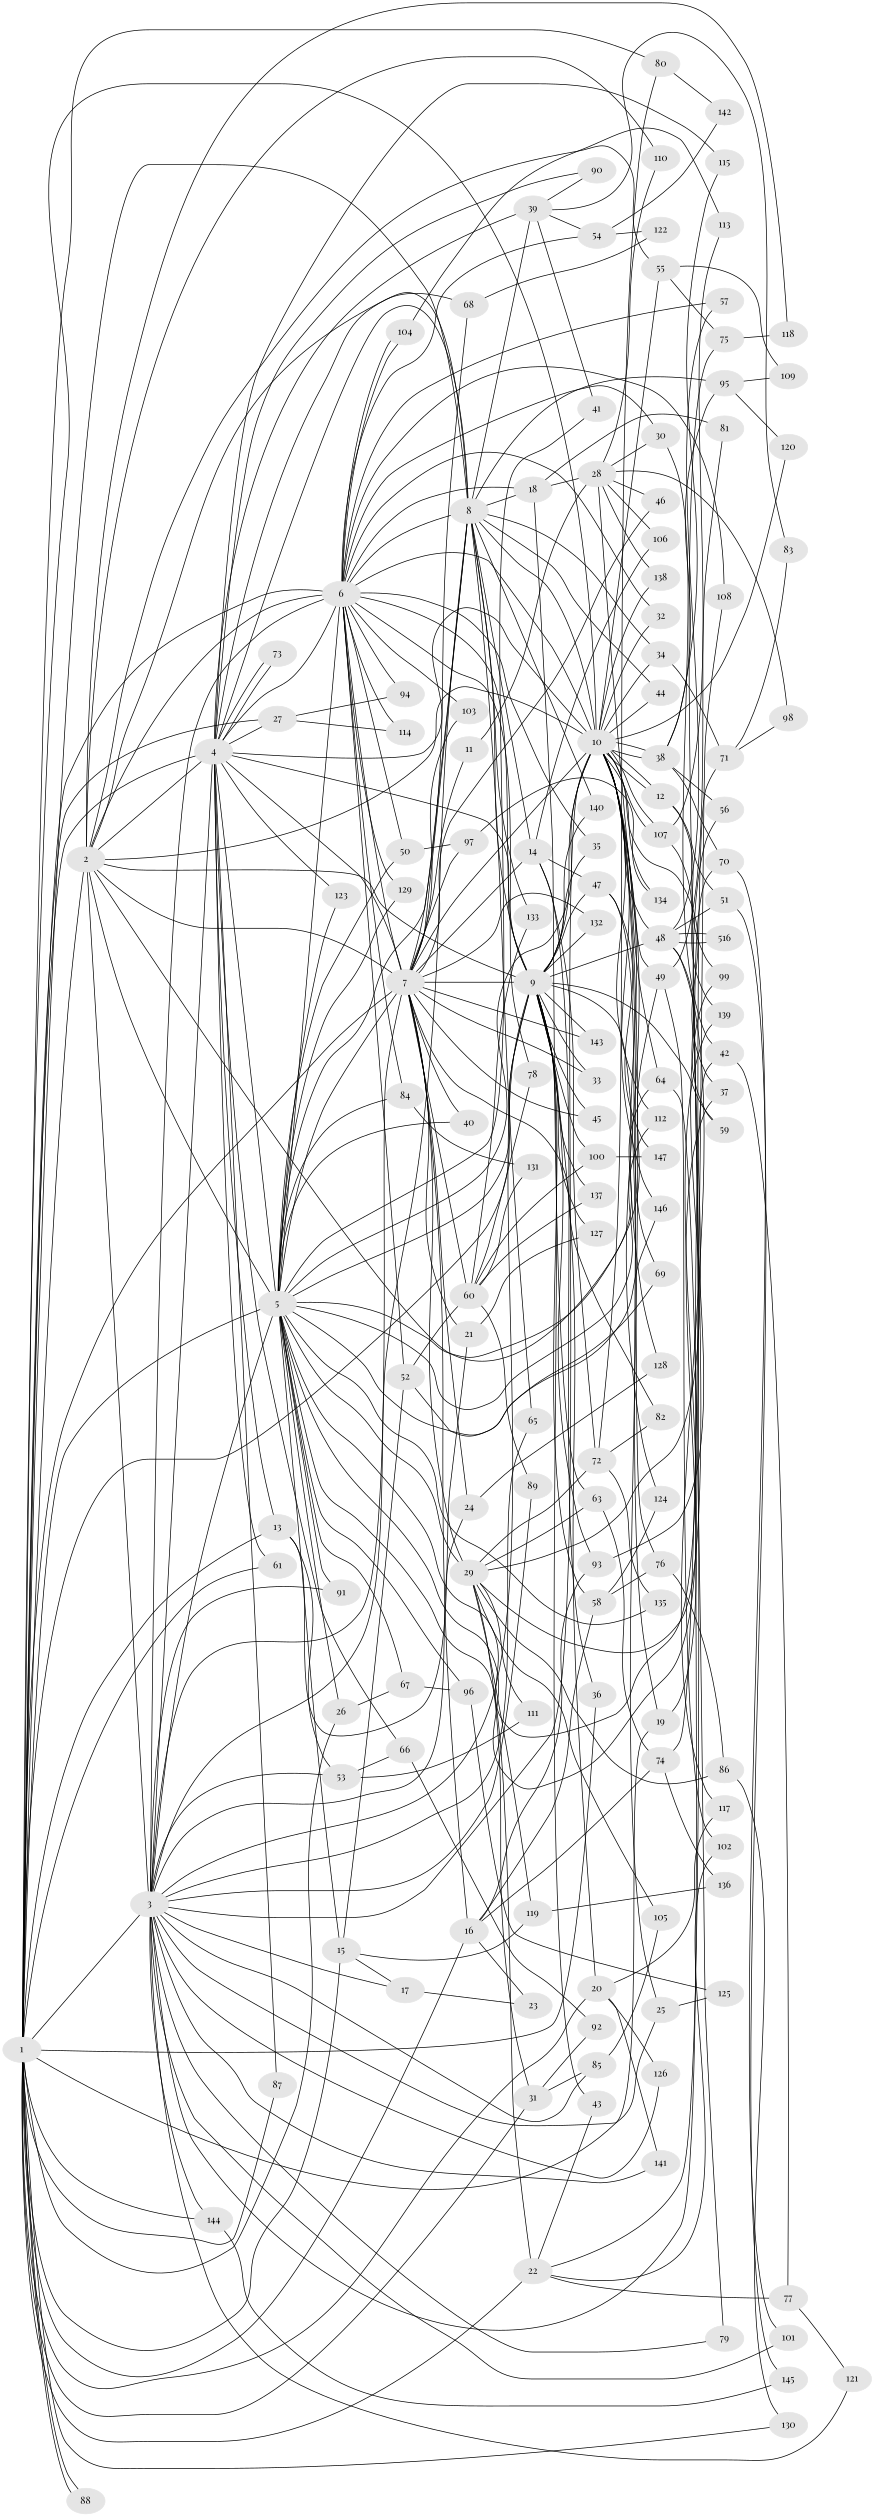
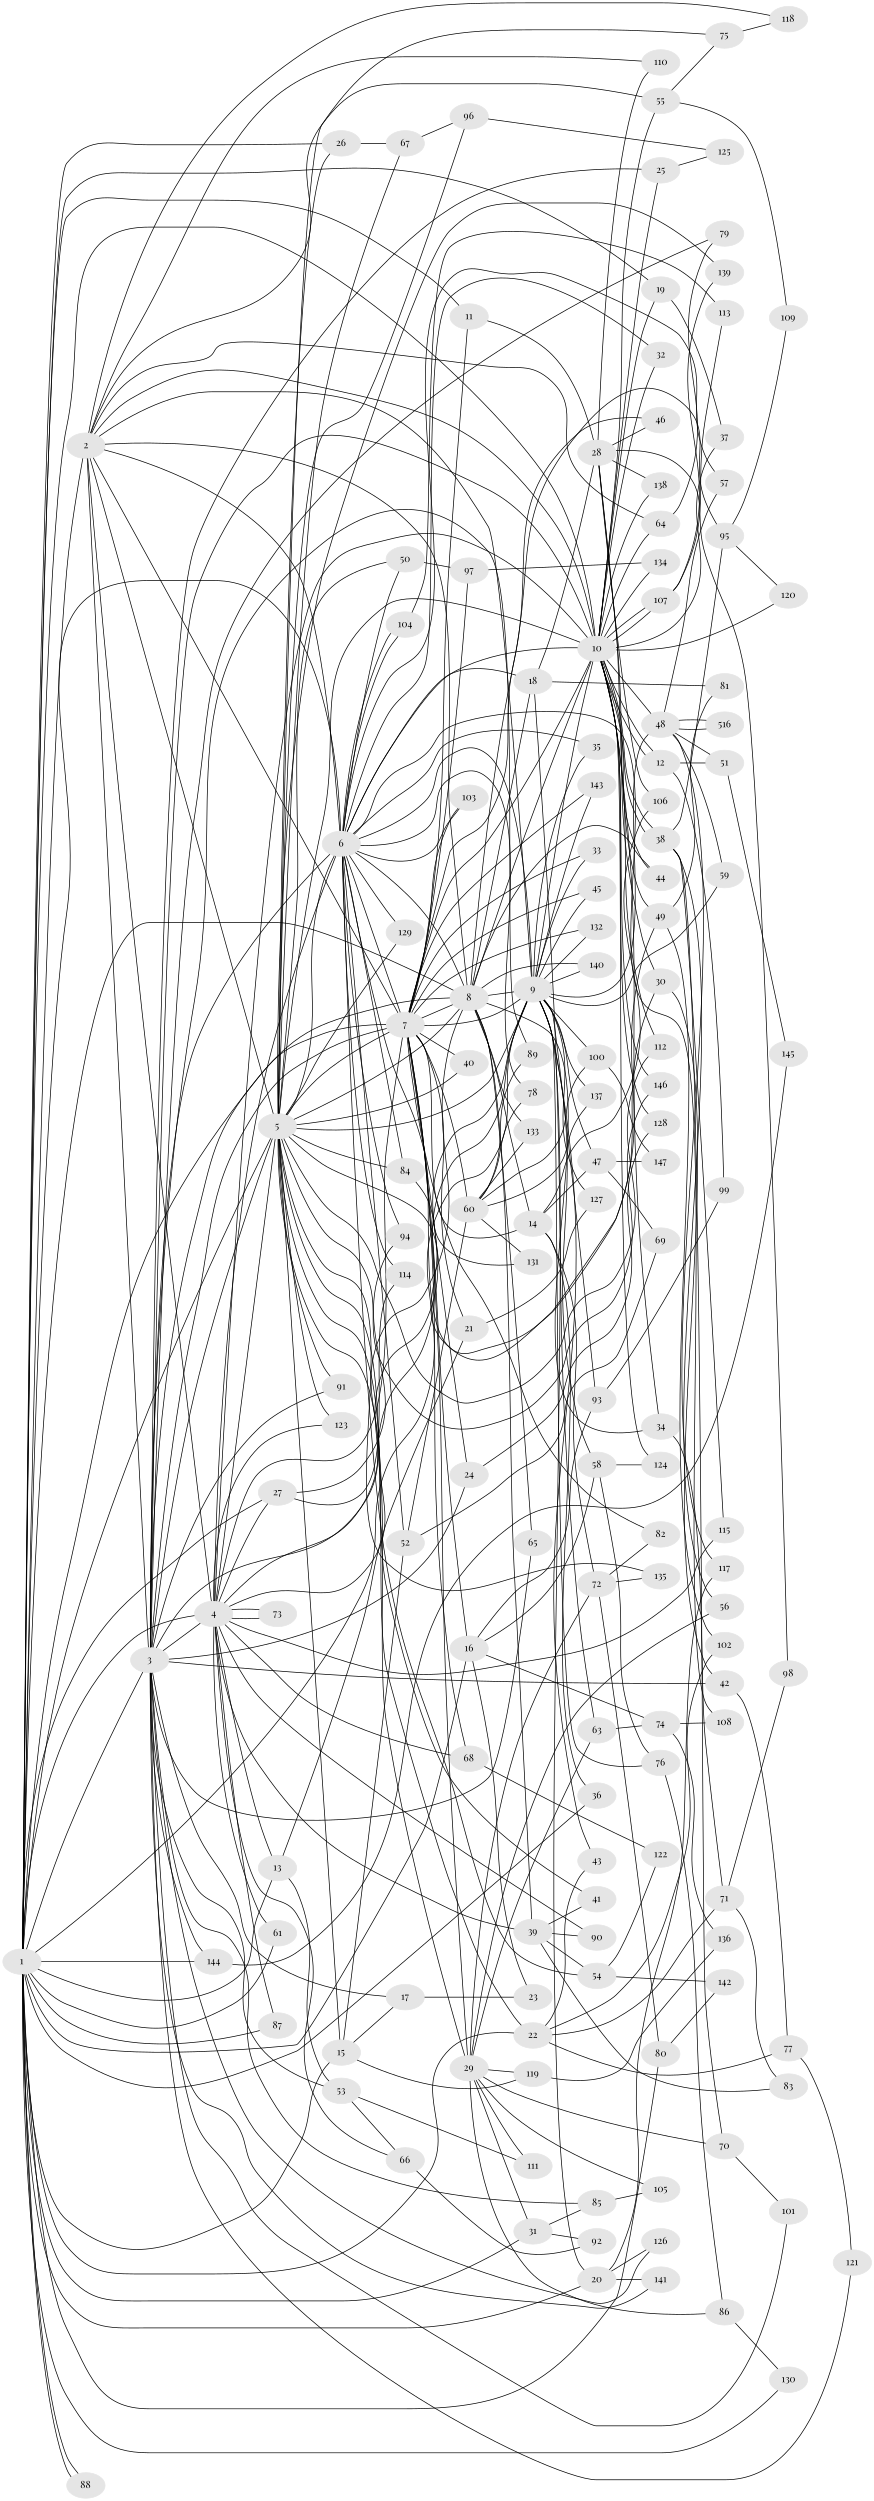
  graph {
    fontname="Playfair Display"
    rankdir=LR
    node [color=gray90 fontname="Playfair Display" style=filled]
    edge [fontname="Playfair Display"]
    1
    2
    3
    4
    5
    6
    7
    8
    9
    10
    11
    13
    15
    16
    19
    20
    22
    26
    27
    31
    36
    61
    80
    87
    88
    130
    144
    55
    64
    110
    118
    17
    24
    25
    42
    53
    65
    79
    85
    89
    91
    101
    121
    126
    141
    39
    66
    68
    73
    90
    115
    123
    29
    40
    41
    49
    50
    67
    75
    84
    96
    112
    129
    135
    139
    146
    18
    30
    32
    35
    52
    54
    57
    78
    94
    103
    104
    108
    114
    14
    21
    33
    45
    46
    60
    82
    97
    132
    143
    34
    44
    95
    133
    140
    43
    47
    48
    58
    59
    76
    93
    100
    127
    137
    12
    37
    38
    107
    120
    124
    128
    134
    138
    28
    119
    23
    74
    117
    71
    77
    102
    92
    142
    145
    109
    125
    111
    105
    83
    122
    72
    63
    56
    70
    86
    81
    131
    69
    113
    106
    147
    51
    n143 [label=516]
    99
    98
    136
    1 -- 2
    1 -- 3
    1 -- 4
    1 -- 5
    1 -- 6
    1 -- 7
    1 -- 8
    1 -- 9
    1 -- 10
+   1 -- 11
    1 -- 13
    1 -- 15
    1 -- 16
    1 -- 19
    1 -- 20
    1 -- 22
    1 -- 26
    1 -- 27
    1 -- 31
    1 -- 36
    1 -- 61
    1 -- 80
    1 -- 87
    1 -- 88
    1 -- 88
    1 -- 130
    1 -- 144
    2 -- 3
    2 -- 4
    2 -- 5
    2 -- 6
    2 -- 7
    2 -- 8
    2 -- 9
    2 -- 10
    2 -- 55
    2 -- 64
    2 -- 110
    2 -- 118
    3 -- 4
    3 -- 5
    3 -- 6
    3 -- 7
    3 -- 8
    3 -- 9
    3 -- 10
    3 -- 144
    3 -- 17
    3 -- 24
    3 -- 25
    3 -- 42
    3 -- 53
    3 -- 65
    3 -- 79
    3 -- 85
    3 -- 89
    3 -- 91
    3 -- 101
    3 -- 121
    3 -- 126
    3 -- 141
    4 -- 5
    4 -- 6
    4 -- 7
    4 -- 8
    4 -- 9
    4 -- 10
    4 -- 13
    4 -- 27
    4 -- 61
    4 -- 87
    4 -- 39
    4 -- 66
    4 -- 68
    4 -- 73
    4 -- 73
    4 -- 90
    4 -- 115
    4 -- 123
    5 -- 6
    5 -- 7
    5 -- 8
    5 -- 9
    5 -- 10
    5 -- 15
    5 -- 22
    5 -- 26
    5 -- 91
    5 -- 123
    5 -- 29
    5 -- 40
    5 -- 41
    5 -- 49
    5 -- 50
    5 -- 67
    5 -- 75
    5 -- 84
    5 -- 96
    5 -- 112
    5 -- 129
    5 -- 135
    5 -- 139
    5 -- 146
    6 -- 7
    6 -- 8
    6 -- 9
    6 -- 10
    6 -- 50
    6 -- 84
    6 -- 129
    6 -- 18
    6 -- 30
    6 -- 32
    6 -- 35
    6 -- 52
    6 -- 54
    6 -- 57
    6 -- 78
    6 -- 94
    6 -- 103
    6 -- 104
    6 -- 104
    6 -- 108
    6 -- 114
    7 -- 8
    7 -- 9
    7 -- 10
    7 -- 11
    7 -- 16
    7 -- 24
    7 -- 68
    7 -- 29
    7 -- 40
    7 -- 103
    7 -- 14
    7 -- 21
    7 -- 33
    7 -- 45
    7 -- 46
    7 -- 60
    7 -- 82
    7 -- 97
    7 -- 132
    7 -- 143
    8 -- 9
    8 -- 10
    8 -- 65
    8 -- 39
    8 -- 18
    8 -- 14
    8 -- 34
    8 -- 44
    8 -- 95
    8 -- 133
    8 -- 140
    9 -- 10
    9 -- 20
    9 -- 35
    9 -- 33
    9 -- 45
    9 -- 132
    9 -- 143
    9 -- 140
    9 -- 43
    9 -- 47
    9 -- 48
    9 -- 58
    9 -- 59
    9 -- 76
    9 -- 93
    9 -- 100
    9 -- 127
    9 -- 137
    10 -- 19
    10 -- 55
    10 -- 64
    10 -- 25
    10 -- 112
    10 -- 146
    10 -- 32
    10 -- 34
    10 -- 44
    10 -- 48
    10 -- 12
    10 -- 12
    10 -- 37
    10 -- 38
    10 -- 38
    10 -- 107
    10 -- 107
    10 -- 120
    10 -- 124
    10 -- 128
    10 -- 134
    10 -- 138
    11 -- 28
    13 -- 53
    13 -- 21
    15 -- 17
    15 -- 52
    15 -- 119
    16 -- 58
    16 -- 93
    16 -- 23
    16 -- 74
    19 -- 37
    20 -- 126
    20 -- 141
    20 -- 117
    22 -- 43
    22 -- 71
    22 -- 77
    22 -- 102
    26 -- 67
    27 -- 94
    27 -- 114
    31 -- 85
    31 -- 92
    80 -- 142
    144 -- 145
    55 -- 75
    55 -- 109
    64 -- 79
    17 -- 23
    24 -- 128
    25 -- 125
    42 -- 77
    53 -- 66
    53 -- 111
    85 -- 105
    39 -- 90
    39 -- 41
    39 -- 54
    39 -- 83
    66 -- 92
    68 -- 122
    29 -- 31
    29 -- 119
    29 -- 111
    29 -- 105
    29 -- 72
    29 -- 63
    29 -- 56
    29 -- 70
    29 -- 86
    49 -- 102
    49 -- 81
    50 -- 97
    67 -- 96
    75 -- 118
    84 -- 131
    96 -- 125
    18 -- 28
    18 -- 63
    18 -- 81
    30 -- 42
    52 -- 60
    52 -- 69
    54 -- 142
    54 -- 122
    104 -- 113
    14 -- 36
    14 -- 47
    14 -- 72
    14 -- 106
    21 -- 127
    60 -- 89
    60 -- 78
    60 -- 133
    60 -- 100
    60 -- 137
    60 -- 131
    97 -- 134
    34 -- 71
    95 -- 120
    95 -- 109
    47 -- 69
    47 -- 147
    48 -- 57
    48 -- 59
    48 -- 117
    48 -- 51
    48 -- n143
    48 -- n143
    58 -- 76
    58 -- 124
    76 -- 86
    93 -- 99
    100 -- 147
    12 -- 51
    12 -- 99
    38 -- 115
    38 -- 95
    38 -- 56
    38 -- 70
    107 -- 139
    107 -- 113
    28 -- 110
    28 -- 49
    28 -- 30
    28 -- 46
    28 -- 138
    28 -- 106
    28 -- 98
    119 -- 136
    74 -- 108
    74 -- 136
    71 -- 83
    71 -- 98
    77 -- 121
    72 -- 80
    72 -- 135
    72 -- 82
    63 -- 74
    70 -- 101
    86 -- 130
    51 -- 145
  }
